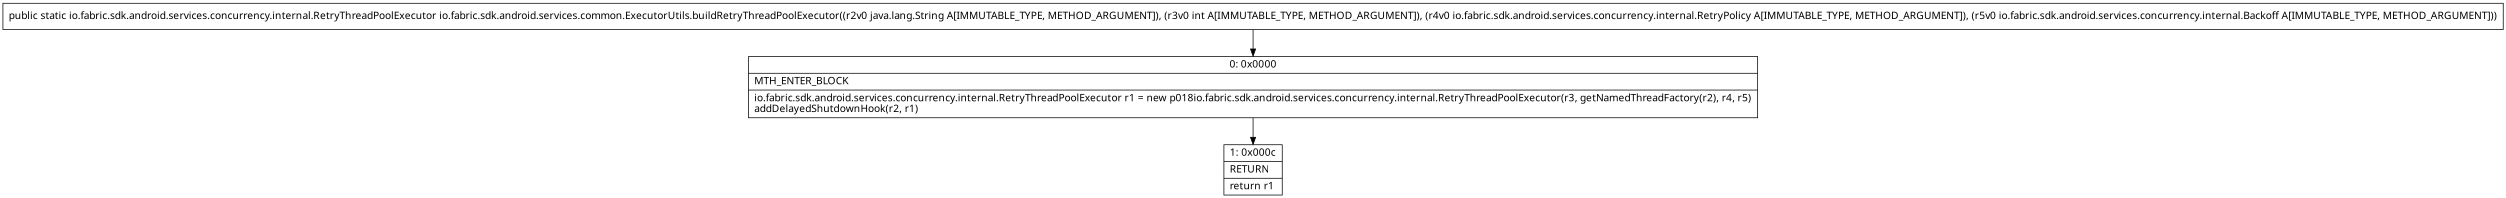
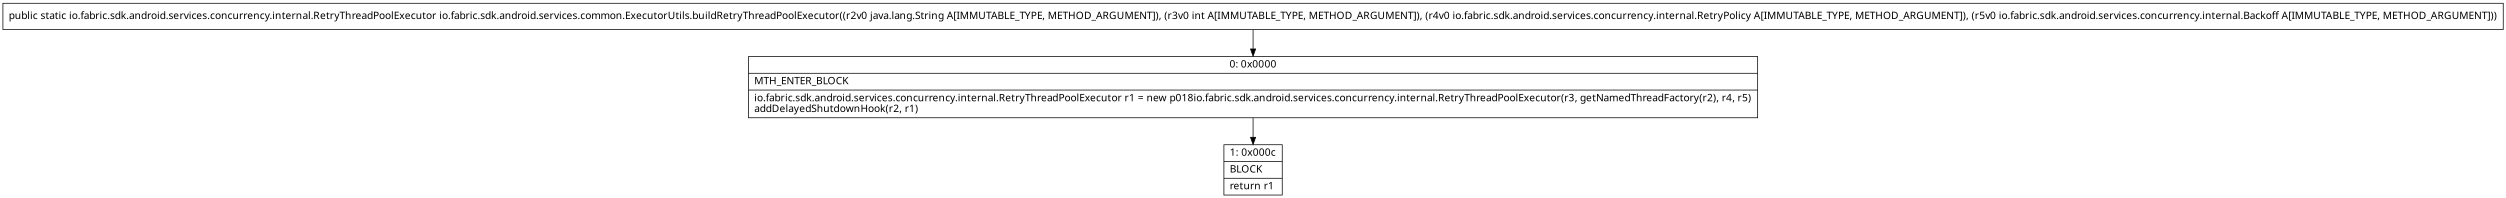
  digraph {
    fontname="Noto Sans"
    node [shape=record fontname="Noto Sans"]
    edge [fontname="Noto Sans"]
    n1 [label="{0\:\ 0x0000|MTH_ENTER_BLOCK\l|io.fabric.sdk.android.services.concurrency.internal.RetryThreadPoolExecutor r1 = new p018io.fabric.sdk.android.services.concurrency.internal.RetryThreadPoolExecutor(r3, getNamedThreadFactory(r2), r4, r5)\laddDelayedShutdownHook(r2, r1)\l}"]
-   n2 [label="{1\:\ 0x000c|RETURN\l|return r1\l}"]
+   n2 [label="{1\:\ 0x000c|BLOCK\l|return r1\l}"]
    n3 [label="{public static io.fabric.sdk.android.services.concurrency.internal.RetryThreadPoolExecutor io.fabric.sdk.android.services.common.ExecutorUtils.buildRetryThreadPoolExecutor((r2v0 java.lang.String A[IMMUTABLE_TYPE, METHOD_ARGUMENT]), (r3v0 int A[IMMUTABLE_TYPE, METHOD_ARGUMENT]), (r4v0 io.fabric.sdk.android.services.concurrency.internal.RetryPolicy A[IMMUTABLE_TYPE, METHOD_ARGUMENT]), (r5v0 io.fabric.sdk.android.services.concurrency.internal.Backoff A[IMMUTABLE_TYPE, METHOD_ARGUMENT])) }"]
    n1 -> n2
    n3 -> n1
  }
